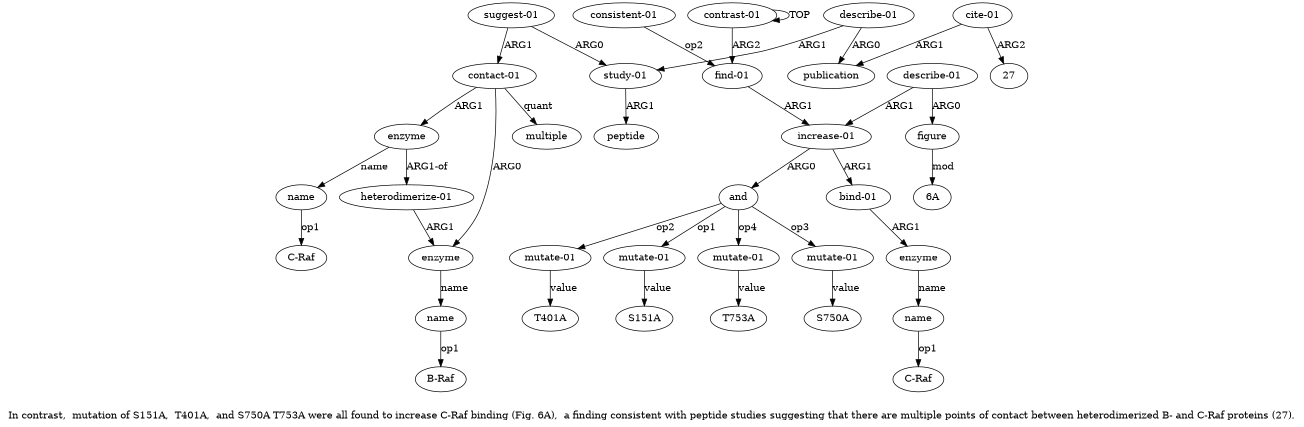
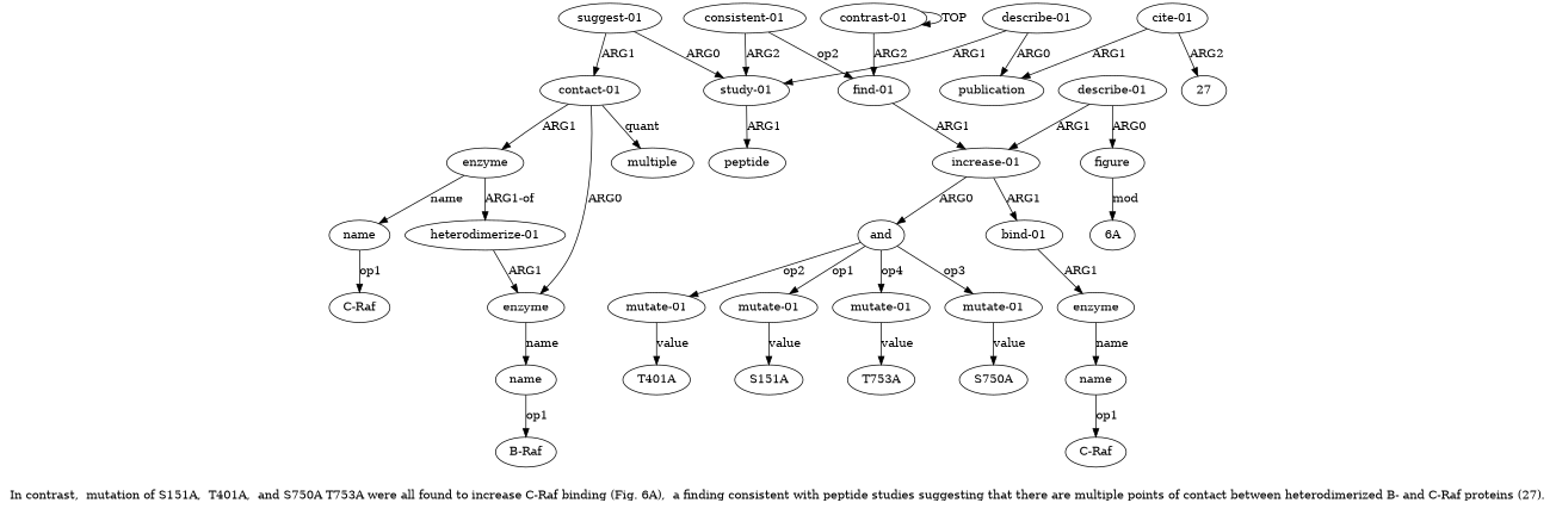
  digraph {
    label="In contrast,  mutation of S151A,  T401A,  and S750A T753A were all found to increase C-Raf binding (Fig. 6A),  a finding consistent with peptide studies suggesting that there are multiple points of contact between heterodimerized B- and C-Raf proteins (27)."
    node [color=black gold_ind=-1 gold_label="mutate-01" test_ind=-1 test_label="mutate-01"]
    edge [color=black gold_label=ARG1 test_label=ARG1]
    n1 [gold_ind=20 gold_label="heterodimerize-01" label="heterodimerize-01" test_ind=20 test_label="heterodimerize-01"]
    n2 [gold_ind=18 gold_label=enzyme label=enzyme test_ind=18 test_label=enzyme]
    n3 [gold_ind=19 gold_label=name label=name test_ind=19 test_label=name]
    n4 [gold_label="B-Raf" label="B-Raf" test_label="B-Raf"]
    n5 [gold_ind=21 gold_label=enzyme label=enzyme test_ind=21 test_label=enzyme]
    n6 [gold_ind=22 gold_label=name label=name test_ind=22 test_label=name]
    n7 [gold_label="C-Raf" label="C-Raf" test_label="C-Raf"]
    n8 [gold_ind=23 gold_label=multiple label=multiple test_ind=23 test_label=multiple]
    n9 [gold_ind=24 gold_label="describe-01" label="describe-01" test_ind=24 test_label="describe-01"]
    n10 [gold_ind=25 gold_label=publication label=publication test_ind=25 test_label=publication]
    n11 [gold_ind=14 gold_label="study-01" label="study-01" test_ind=14 test_label="study-01"]
    n12 [gold_ind=15 gold_label=peptide label=peptide test_ind=15 test_label=peptide]
    n13 [gold_ind=26 gold_label="cite-01" label="cite-01" test_ind=26 test_label="cite-01"]
    n14 [gold_label=27 label=27 test_label=27]
    n15 [gold_label="C-Raf" label="C-Raf" test_label="C-Raf"]
    n16 [gold_label=S750A label=S750A test_label=S750A]
    n17 [gold_label=T401A label=T401A test_label=T401A]
    n18 [gold_label="6A" label="6A" test_label="6A"]
    n19 [gold_label=S151A label=S151A test_label=S151A]
    n20 [gold_ind=17 gold_label="contact-01" label="contact-01" test_ind=17 test_label="contact-01"]
    n21 [gold_ind=16 gold_label="suggest-01" label="suggest-01" test_ind=16 test_label="suggest-01"]
    n22 [gold_ind=11 gold_label="describe-01" label="describe-01" test_ind=11 test_label="describe-01"]
    n23 [gold_ind=12 gold_label=figure label=figure test_ind=12 test_label=figure]
    n24 [gold_ind=2 gold_label="increase-01" label="increase-01" test_ind=2 test_label="increase-01"]
    n25 [gold_ind=3 gold_label=and label=and test_ind=3 test_label=and]
    n26 [gold_ind=8 gold_label="bind-01" label="bind-01" test_ind=8 test_label="bind-01"]
    n27 [gold_ind=5 label="mutate-01" test_ind=5]
    n28 [gold_ind=4 label="mutate-01" test_ind=4]
    n29 [gold_ind=7 label="mutate-01" test_ind=7]
    n30 [gold_ind=6 label="mutate-01" test_ind=6]
    n31 [gold_ind=9 gold_label=enzyme label=enzyme test_ind=9 test_label=enzyme]
    n32 [gold_ind=10 gold_label=name label=name test_ind=10 test_label=name]
    n33 [gold_ind=13 gold_label="consistent-01" label="consistent-01" test_ind=13 test_label="consistent-01"]
    n34 [gold_ind=1 gold_label="find-01" label="find-01" test_ind=1 test_label="find-01"]
    n35 [gold_label=T753A label=T753A test_label=T753A]
    n36 [gold_ind=0 gold_label="contrast-01" label="contrast-01" test_ind=0 test_label="contrast-01"]
    n1 -> n2 [label=ARG1]
    n2 -> n3 [gold_label=name label=name test_label=name]
    n3 -> n4 [gold_label=op1 label=op1 test_label=op1]
    n5 -> n1 [gold_label="ARG1-of" label="ARG1-of" test_label="ARG1-of"]
    n5 -> n6 [gold_label=name label=name test_label=name]
    n6 -> n7 [gold_label=op1 label=op1 test_label=op1]
    n9 -> n10 [gold_label=ARG0 label=ARG0 test_label=ARG0]
    n9 -> n11 [label=ARG1]
    n11 -> n12 [label=ARG1]
    n13 -> n10 [label=ARG1]
    n13 -> n14 [gold_label=ARG2 label=ARG2 test_label=ARG2]
    n20 -> n2 [gold_label=ARG0 label=ARG0 test_label=ARG0]
    n20 -> n5 [label=ARG1]
    n20 -> n8 [gold_label=quant label=quant test_label=quant]
    n21 -> n11 [gold_label=ARG0 label=ARG0 test_label=ARG0]
    n21 -> n20 [label=ARG1]
    n22 -> n23 [gold_label=ARG0 label=ARG0 test_label=ARG0]
    n22 -> n24 [label=ARG1]
    n23 -> n18 [gold_label=mod label=mod test_label=mod]
    n24 -> n25 [gold_label=ARG0 label=ARG0 test_label=ARG0]
    n24 -> n26 [label=ARG1]
    n25 -> n27 [gold_label=op2 label=op2 test_label=op2]
    n25 -> n28 [gold_label=op1 label=op1 test_label=op1]
    n25 -> n29 [gold_label=op4 label=op4 test_label=op4]
    n25 -> n30 [gold_label=op3 label=op3 test_label=op3]
    n26 -> n31 [label=ARG1]
    n27 -> n17 [gold_label=value label=value test_label=value]
    n28 -> n19 [gold_label=value label=value test_label=value]
    n29 -> n35 [gold_label=value label=value test_label=value]
    n30 -> n16 [gold_label=value label=value test_label=value]
    n31 -> n32 [gold_label=name label=name test_label=name]
    n32 -> n15 [gold_label=op1 label=op1 test_label=op1]
+   n33 -> n11 [gold_label=ARG2 label=ARG2 test_label=ARG2]
    n33 -> n34 [label=op2]
    n34 -> n24 [label=ARG1]
    n36 -> n34 [gold_label=ARG2 label=ARG2 test_label=ARG2]
    n36 -> n36 [gold_label=TOP label=TOP test_label=TOP]
  }
